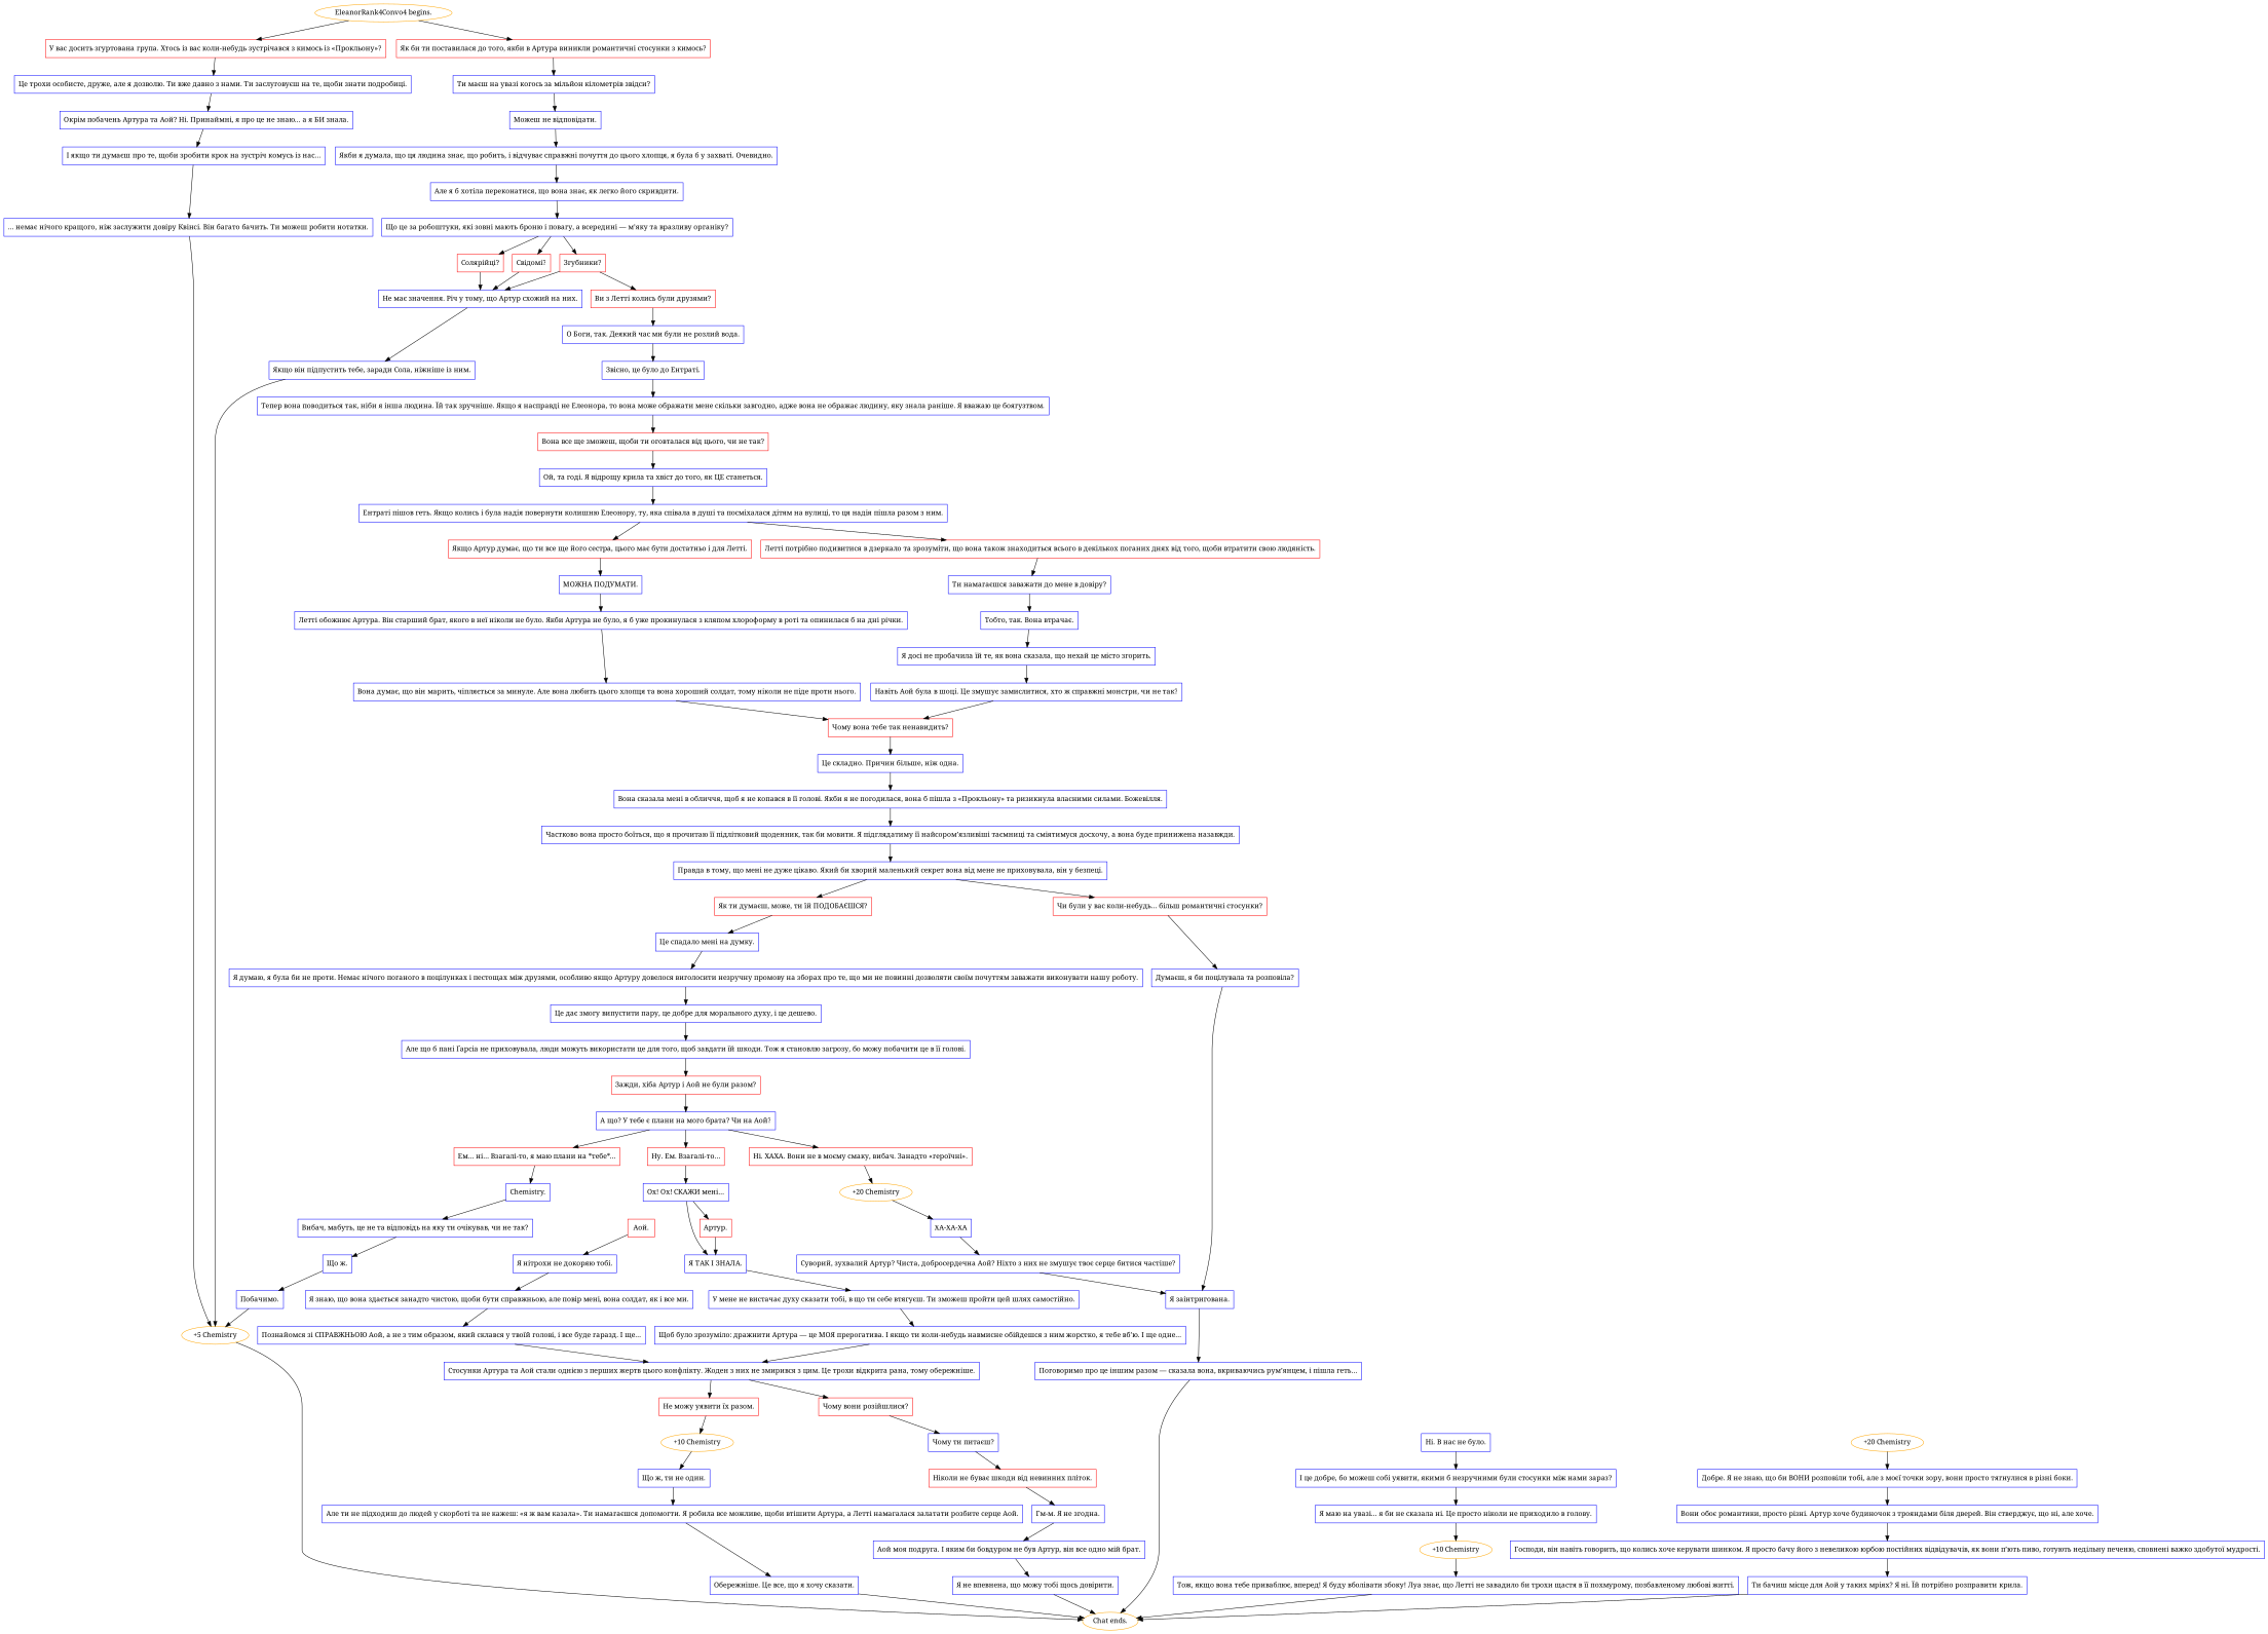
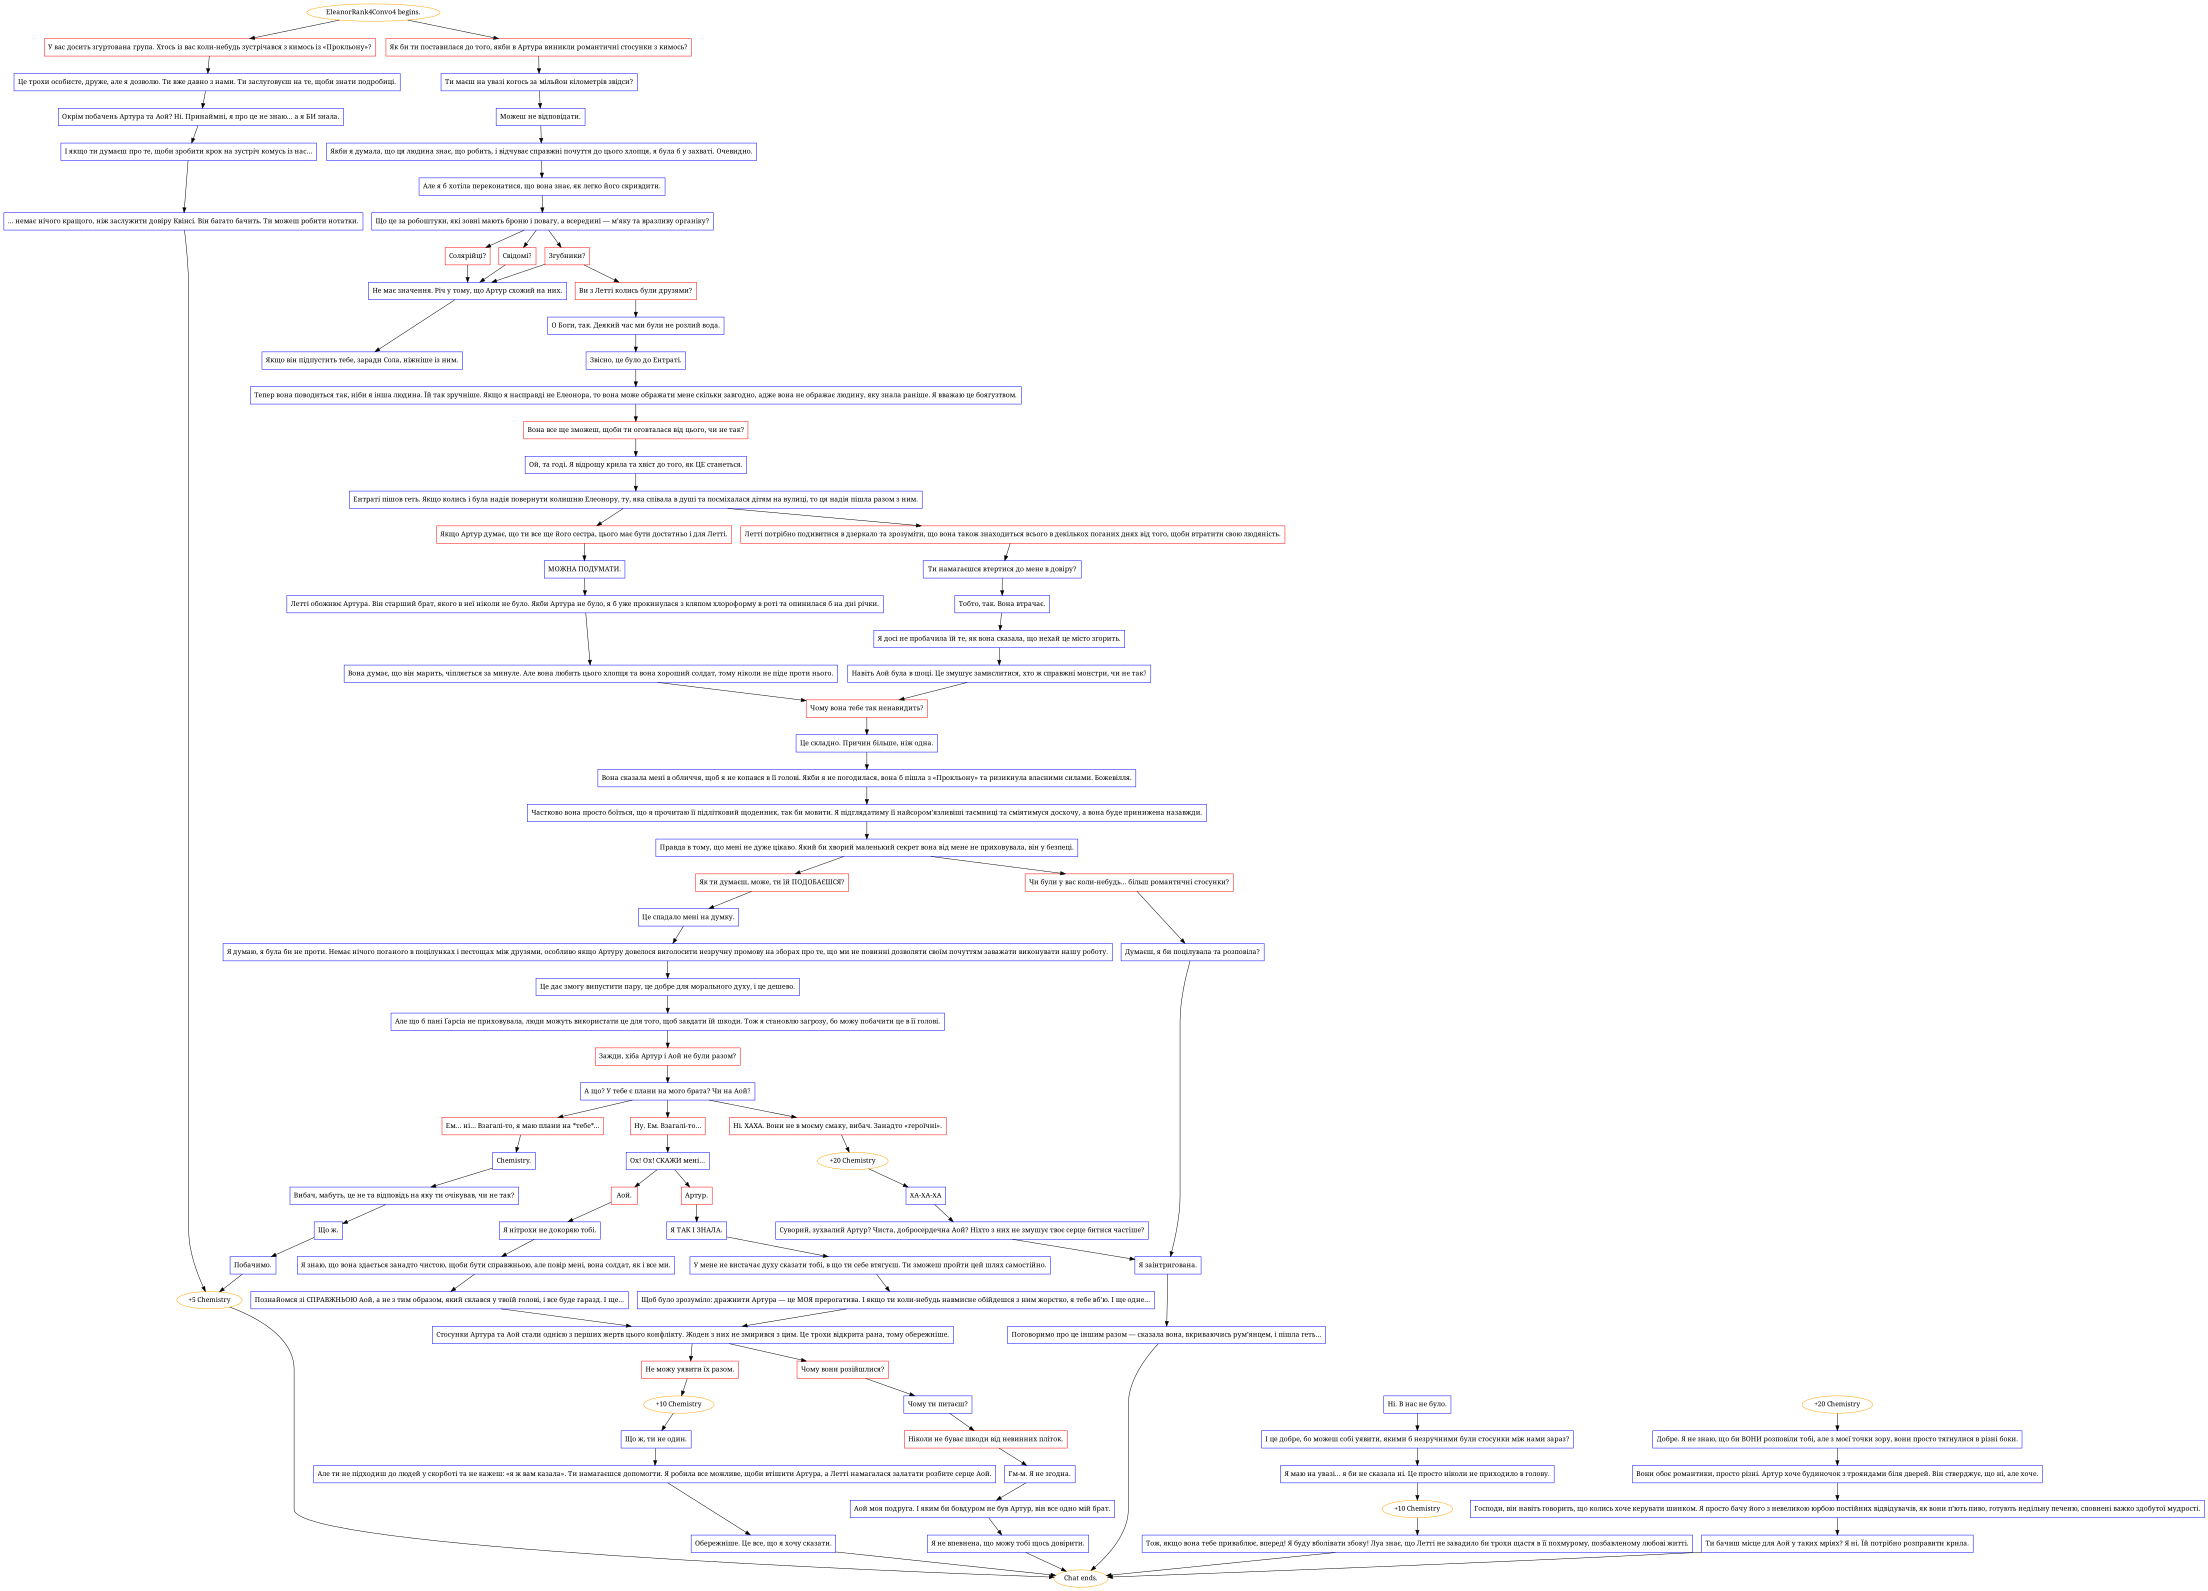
  digraph {
    fontname="Noto Serif"
    node [color=blue fontname="Noto Serif" shape=box]
    edge [fontname="Noto Serif"]
    "EleanorRank4Convo4 begins." [color=orange shape=""]
    n2 [color=red label="У вас досить згуртована група. Хтось із вас коли-небудь зустрічався з кимось із «Прокльону»?"]
    n3 [color=red label="Як би ти поставилася до того, якби в Артура виникли романтичні стосунки з кимось?"]
    n4 [color=red label="Ви з Летті колись були друзями?"]
    n5 [label="О Боги, так. Деякий час ми були не розлий вода."]
    n6 [label="Це трохи особисте, друже, але я дозволю. Ти вже давно з нами. Ти заслуговуєш на те, щоби знати подробиці."]
    n7 [label="Ти маєш на увазі когось за мільйон кілометрів звідси?"]
    n8 [label="Звісно, це було до Ентраті."]
    n9 [label="Окрім побачень Артура та Аой? Ні. Принаймні, я про це не знаю… а я БИ знала."]
    n10 [label="Можеш не відповідати."]
    n11 [label="Тепер вона поводиться так, ніби я інша людина. Їй так зручніше. Якщо я насправді не Елеонора, то вона може ображати мене скільки завгодно, адже вона не ображає людину, яку знала раніше. Я вважаю це боягузтвом."]
    n12 [label="І якщо ти думаєш про те, щоби зробити крок на зустріч комусь із нас…"]
    n13 [label="Якби я думала, що ця людина знає, що робить, і відчуває справжні почуття до цього хлопця, я була б у захваті. Очевидно."]
    n14 [color=red label="Вона все ще зможеш, щоби ти оговталася від цього, чи не так?"]
    n15 [label="… немає нічого кращого, ніж заслужити довіру Квінсі. Він багато бачить. Ти можеш робити нотатки."]
    n16 [label="Але я б хотіла переконатися, що вона знає, як легко його скривдити."]
    n17 [label="Ой, та годі. Я відрощу крила та хвіст до того, як ЦЕ станеться."]
    n18 [color=orange label="+5 Chemistry" shape=""]
    n19 [label="Що це за робоштуки, які зовні мають броню і повагу, а всередині — м’яку та вразливу органіку?"]
    n20 [label="Ентраті пішов геть. Якщо колись і була надія повернути колишню Елеонору, ту, яка співала в душі та посміхалася дітям на вулиці, то ця надія пішла разом з ним."]
    "Chat ends." [color=orange shape=""]
    n22 [color=red label="Солярійці?"]
    n23 [color=red label="Згубники?"]
    n24 [color=red label="Свідомі?"]
    n25 [color=red label="Летті потрібно подивитися в дзеркало та зрозуміти, що вона також знаходиться всього в декількох поганих днях від того, щоби втратити свою людяність."]
    n26 [color=red label="Якщо Артур думає, що ти все ще його сестра, цього має бути достатньо і для Летті."]
    n27 [label="Не має значення. Річ у тому, що Артур схожий на них."]
-   n28 [label="Ти намагаєшся заважати до мене в довіру?"]
+   n28 [label="Ти намагаєшся втертися до мене в довіру?"]
    n29 [label="МОЖНА ПОДУМАТИ."]
    n30 [label="Якщо він підпустить тебе, заради Сола, ніжніше із ним."]
    n31 [label="Тобто, так. Вона втрачає."]
    n32 [label="Летті обожнює Артура. Він старший брат, якого в неї ніколи не було. Якби Артура не було, я б уже прокинулася з кляпом хлороформу в роті та опинилася б на дні річки."]
    n33 [label="Я досі не пробачила їй те, як вона сказала, що нехай це місто згорить."]
    n34 [label="Вона думає, що він марить, чіпляється за минуле. Але вона любить цього хлопця та вона хороший солдат, тому ніколи не піде проти нього."]
    n35 [label="Навіть Аой була в шоці. Це змушує замислитися, хто ж справжні монстри, чи не так?"]
    n36 [color=red label="Чому вона тебе так ненавидить?"]
    n37 [label="Це складно. Причин більше, ніж одна."]
    n38 [label="Вона сказала мені в обличчя, щоб я не копався в її голові. Якби я не погодилася, вона б пішла з «Прокльону» та ризикнула власними силами. Божевілля."]
    n39 [label="Частково вона просто боїться, що я прочитаю її підлітковий щоденник, так би мовити. Я підглядатиму її найсором’язливіші таємниці та сміятимуся досхочу, а вона буде принижена назавжди."]
    n40 [label="Правда в тому, що мені не дуже цікаво. Який би хворий маленький секрет вона від мене не приховувала, він у безпеці."]
    n41 [color=red label="Чи були у вас коли-небудь… більш романтичні стосунки?"]
    n42 [color=red label="Як ти думаєш, може, ти їй ПОДОБАЄШСЯ?"]
    n43 [label="Думаєш, я би поцілувала та розповіла?"]
    n44 [label="Це спадало мені на думку."]
    n45 [label="Я заінтригована."]
    n46 [label="Я думаю, я була би не проти. Немає нічого поганого в поцілунках і пестощах між друзями, особливо якщо Артуру довелося виголосити незручну промову на зборах про те, що ми не повинні дозволяти своїм почуттям заважати виконувати нашу роботу."]
    n47 [label="Ні. В нас не було."]
    n48 [label="І це добре, бо можеш собі уявити, якими б незручними були стосунки між нами зараз?"]
    n49 [label="Це дає змогу випустити пару, це добре для морального духу, і це дешево."]
    n50 [label="Я маю на увазі… я би не сказала ні. Це просто ніколи не приходило в голову."]
    n51 [label="Але що б пані Ґарсіа не приховувала, люди можуть використати це для того, щоб завдати їй шкоди. Тож я становлю загрозу, бо можу побачити це в її голові."]
    n52 [color=orange label="+10 Chemistry" shape=""]
    n53 [color=red label="Зажди, хіба Артур і Аой не були разом?"]
    n54 [label="Тож, якщо вона тебе приваблює, вперед! Я буду вболівати збоку! Луа знає, що Летті не завадило би трохи щастя в її похмурому, позбавленому любові житті."]
    n55 [label="А що? У тебе є плани на мого брата? Чи на Аой?"]
    n56 [color=red label="Ну. Ем. Взагалі-то…"]
    n57 [color=red label="Ем… ні… Взагалі-то, я маю плани на *тебе*…"]
    n58 [color=red label="Ні. ХАХА. Вони не в моєму смаку, вибач. Занадто «героїчні»."]
    n59 [label="Ох! Ох! СКАЖИ мені…"]
    n60 [label="Chemistry."]
    n61 [color=orange label="+20 Chemistry" shape=""]
    n62 [color=red label="Артур."]
    n63 [color=red label="Аой."]
    n64 [label="Вибач, мабуть, це не та відповідь на яку ти очікував, чи не так?"]
    n65 [label="ХА-ХА-ХА"]
    n66 [label="Я ТАК І ЗНАЛА."]
    n67 [label="Я нітрохи не докоряю тобі."]
    n68 [label="Що ж."]
    n69 [label="Суворий, зухвалий Артур? Чиста, добросердечна Аой? Ніхто з них не змушує твоє серце битися частіше?"]
    n70 [label="У мене не вистачає духу сказати тобі, в що ти себе втягуєш. Ти зможеш пройти цей шлях самостійно."]
    n71 [label="Я знаю, що вона здається занадто чистою, щоби бути справжньою, але повір мені, вона солдат, як і все ми."]
    n72 [label="Побачимо."]
    n73 [label="Щоб було зрозуміло: дражнити Артура — це МОЯ прерогатива. І якщо ти коли-небудь навмисне обійдешся з ним жорстко, я тебе вб’ю. І ще одне…"]
    n74 [label="Познайомся зі СПРАВЖНЬОЮ Аой, а не з тим образом, який склався у твоїй голові, і все буде гаразд. І ще…"]
    n75 [label="Поговоримо про це іншим разом — сказала вона, вкриваючись рум’янцем, і пішла геть…"]
    n76 [label="Стосунки Артура та Аой стали однією з перших жертв цього конфлікту. Жоден з них не змирився з цим. Це трохи відкрита рана, тому обережніше."]
    n77 [color=red label="Чому вони розійшлися?"]
    n78 [color=red label="Не можу уявити їх разом."]
    n79 [label="Чому ти питаєш?"]
    n80 [color=orange label="+10 Chemistry" shape=""]
    n81 [color=red label="Ніколи не буває шкоди від невинних пліток."]
    n82 [label="Що ж, ти не один."]
    n83 [label="Гм-м. Я не згодна."]
    n84 [label="Але ти не підходиш до людей у скорботі та не кажеш: «я ж вам казала». Ти намагаєшся допомогти. Я робила все можливе, щоби втішити Артура, а Летті намагалася залатати розбите серце Аой."]
    n85 [label="Аой моя подруга. І яким би бовдуром не був Артур, він все одно мій брат."]
    n86 [color=orange label="+20 Chemistry" shape=""]
    n87 [label="Добре. Я не знаю, що би ВОНИ розповіли тобі, але з моєї точки зору, вони просто тягнулися в різні боки."]
    n88 [label="Обережніше. Це все, що я хочу сказати."]
    n89 [label="Я не впевнена, що можу тобі щось довірити."]
    n90 [label="Вони обоє романтики, просто різні. Артур хоче будиночок з трояндами біля дверей. Він стверджує, що ні, але хоче."]
    n91 [label="Господи, він навіть говорить, що колись хоче керувати шинком. Я просто бачу його з невеликою юрбою постійних відвідувачів, як вони п’ють пиво, готують недільну печеню, сповнені важко здобутої мудрості."]
    n92 [label="Ти бачиш місце для Аой у таких мріях? Я ні. Їй потрібно розправити крила."]
    "EleanorRank4Convo4 begins." -> n2
    "EleanorRank4Convo4 begins." -> n3
    n2 -> n6
    n3 -> n7
    n4 -> n5
    n5 -> n8
    n6 -> n9
    n7 -> n10
    n8 -> n11
    n9 -> n12
    n10 -> n13
    n11 -> n14
    n12 -> n15
    n13 -> n16
    n14 -> n17
    n15 -> n18
    n16 -> n19
    n17 -> n20
    n18 -> "Chat ends."
    n19 -> n22
    n19 -> n23
    n19 -> n24
    n20 -> n25
    n20 -> n26
    n22 -> n27
    n23 -> n4
    n23 -> n27
    n24 -> n27
    n25 -> n28
    n26 -> n29
    n27 -> n30
    n28 -> n31
    n29 -> n32
-   n30 -> n18
    n31 -> n33
    n32 -> n34
    n33 -> n35
    n34 -> n36
    n35 -> n36
    n36 -> n37
    n37 -> n38
    n38 -> n39
    n39 -> n40
    n40 -> n41
    n40 -> n42
    n41 -> n43
    n42 -> n44
    n43 -> n45
    n44 -> n46
    n45 -> n75
    n46 -> n49
    n47 -> n48
    n48 -> n50
    n49 -> n51
    n50 -> n52
    n51 -> n53
    n52 -> n54
    n53 -> n55
    n54 -> "Chat ends."
    n55 -> n56
    n55 -> n57
    n55 -> n58
    n56 -> n59
    n57 -> n60
    n58 -> n61
    n59 -> n62
-   n59 -> n66
+   n59 -> n63
    n60 -> n64
    n61 -> n65
    n62 -> n66
    n63 -> n67
    n64 -> n68
    n65 -> n69
    n66 -> n70
    n67 -> n71
    n68 -> n72
    n69 -> n45
    n70 -> n73
    n71 -> n74
    n72 -> n18
    n73 -> n76
    n74 -> n76
    n75 -> "Chat ends."
    n76 -> n77
    n76 -> n78
    n77 -> n79
    n78 -> n80
    n79 -> n81
    n80 -> n82
    n81 -> n83
    n82 -> n84
    n83 -> n85
    n84 -> n88
    n85 -> n89
    n86 -> n87
    n87 -> n90
    n88 -> "Chat ends."
    n89 -> "Chat ends."
    n90 -> n91
    n91 -> n92
    n92 -> "Chat ends."
  }
